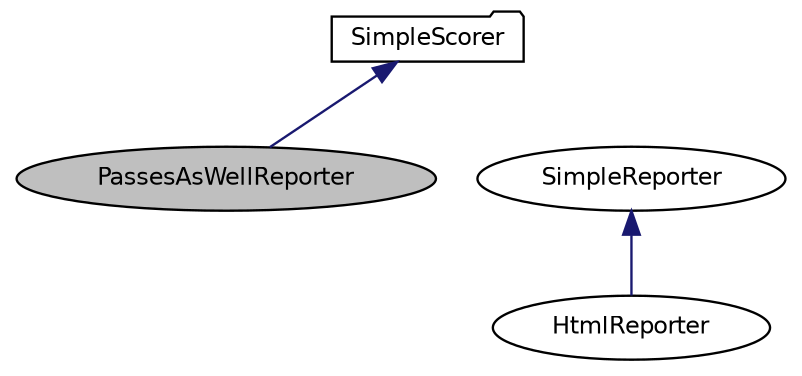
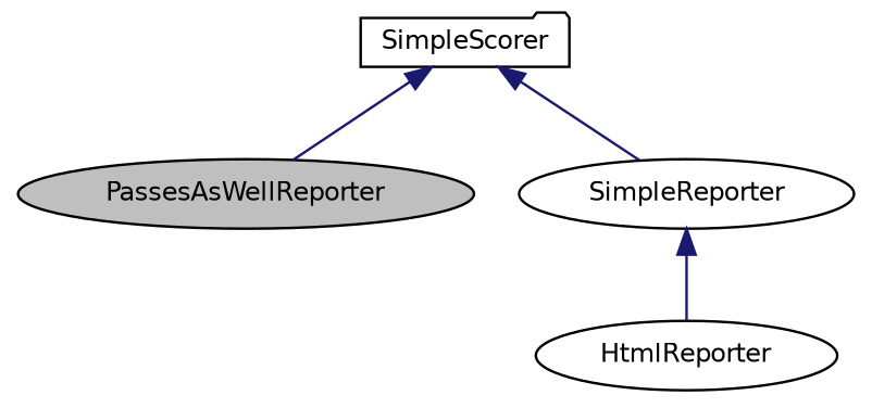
  digraph {
    node [color=black fillcolor=white fontname=Helvetica fontsize=10 shape=ellipse style=filled]
    edge [color=midnightblue dir=back fontname=Helvetica fontsize=10 labelfontname=Helvetica labelfontsize=10 style=solid]
    n1 [fillcolor=grey75 fontcolor=black height=0.2 label=PassesAsWellReporter width=0.4]
    n2 [height=0.2 label=HtmlReporter width=0.4]
    n3 [height=0.2 label=SimpleReporter width=0.4]
    n4 [height=0.2 label=SimpleScorer shape=folder width=0.4]
    n3 -> n2
    n4 -> n1
+   n4 -> n3
  }
